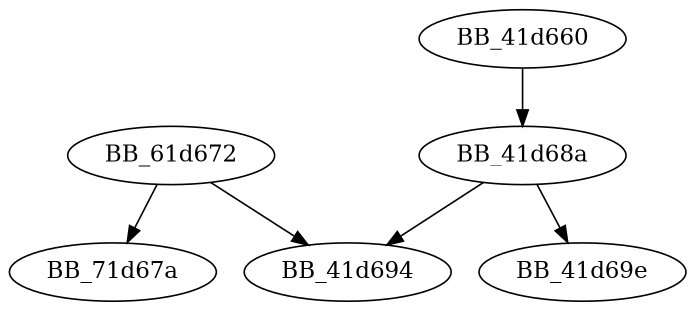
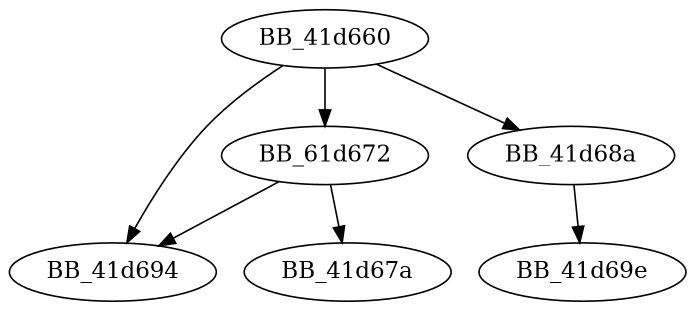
  digraph {
    n1 [label=BB_61d672]
    BB_41d660
    BB_41d694
    BB_41d68a
-   BB_41d67a [label=BB_71d67a]
+   BB_41d67a
    BB_41d69e
    n1 -> BB_41d694
    n1 -> BB_41d67a
-   BB_41d68a -> BB_41d694
+   BB_41d660 -> n1
+   BB_41d660 -> BB_41d694
    BB_41d660 -> BB_41d68a
    BB_41d68a -> BB_41d69e
  }
